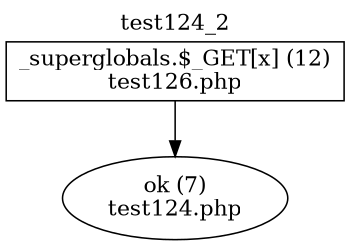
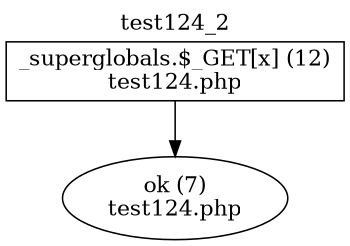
  digraph {
    label=test124_2
    labelloc=t
-   n1 [label="_superglobals.$_GET[x] (12)\ntest126.php" shape=box]
+   n1 [label="_superglobals.$_GET[x] (12)\ntest124.php" shape=box]
    n2 [label="ok (7)\ntest124.php" shape=ellipse]
    n1 -> n2
  }
